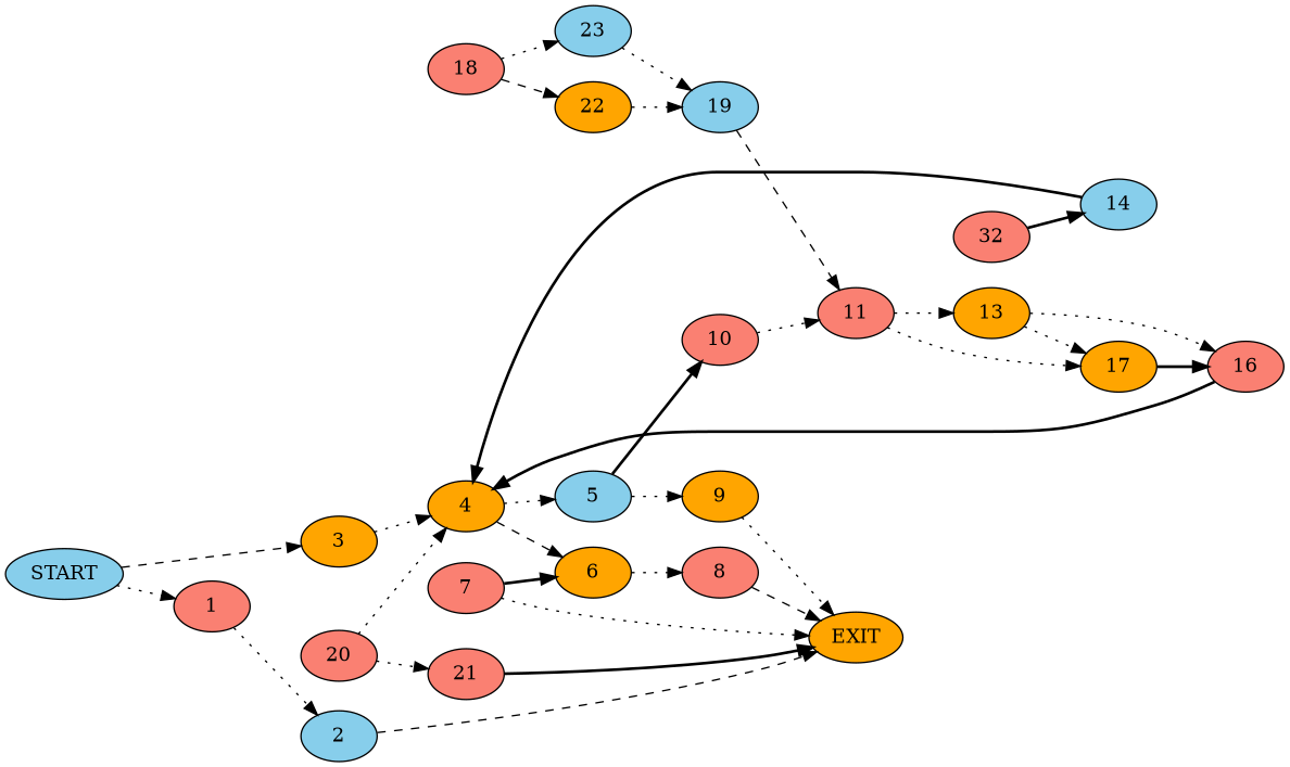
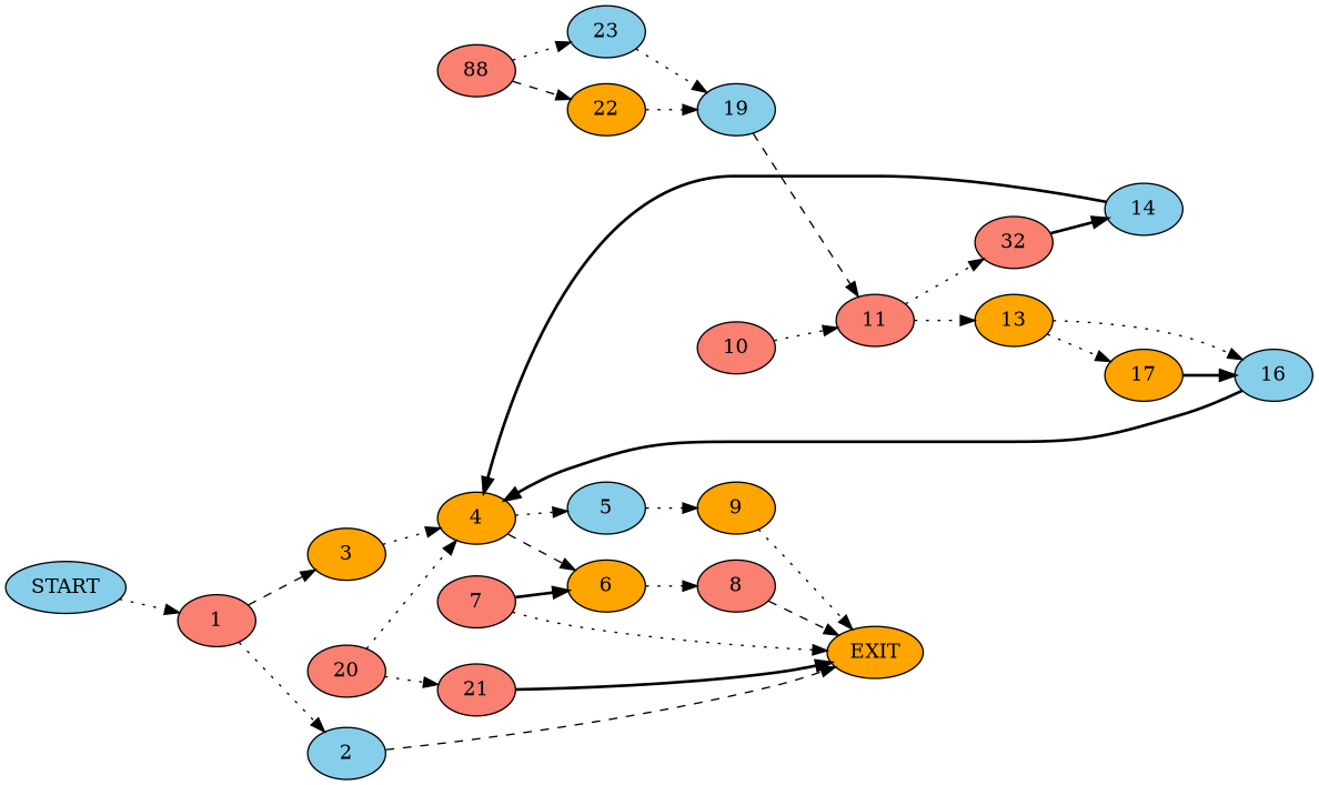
  digraph {
    rankdir=LR
    node [fillcolor=salmon style=filled]
    edge [style=dotted]
    n1 [fillcolor=skyblue label=START]
    1
    2 [fillcolor=skyblue]
    3 [fillcolor=orange]
    n5 [fillcolor=orange label=EXIT]
    4 [fillcolor=orange]
    5 [fillcolor=skyblue]
    6 [fillcolor=orange]
    9 [fillcolor=orange]
    10
    8
    11
    7
    n14 [label=32]
    13 [fillcolor=orange]
    14 [fillcolor=skyblue]
-   16
+   16 [fillcolor=skyblue]
    17 [fillcolor=orange]
    20
    21
    22 [fillcolor=orange]
-   18
+   18 [label=88]
    23 [fillcolor=skyblue]
    19 [fillcolor=skyblue]
    n1 -> 1
    1 -> 2
-   n1 -> 3 [style=dashed]
+   1 -> 3 [style=dashed]
    2 -> n5 [style=dashed]
    3 -> 4
    4 -> 5
    4 -> 6 [style=dashed]
    5 -> 9
-   5 -> 10 [style=bold]
    6 -> 8
    9 -> n5
    10 -> 11
    8 -> n5 [style=dashed]
-   11 -> 17
+   11 -> n14
    11 -> 13
    7 -> n5
    7 -> 6 [style=bold]
    n14 -> 14 [style=bold]
    13 -> 16
    13 -> 17
    14 -> 4 [style=bold]
    16 -> 4 [style=bold]
    17 -> 16 [style=bold]
    20 -> 4
    20 -> 21
    21 -> n5 [style=bold]
    22 -> 19
    18 -> 22 [style=dashed]
    18 -> 23
    23 -> 19
    19 -> 11 [style=dashed]
  }
